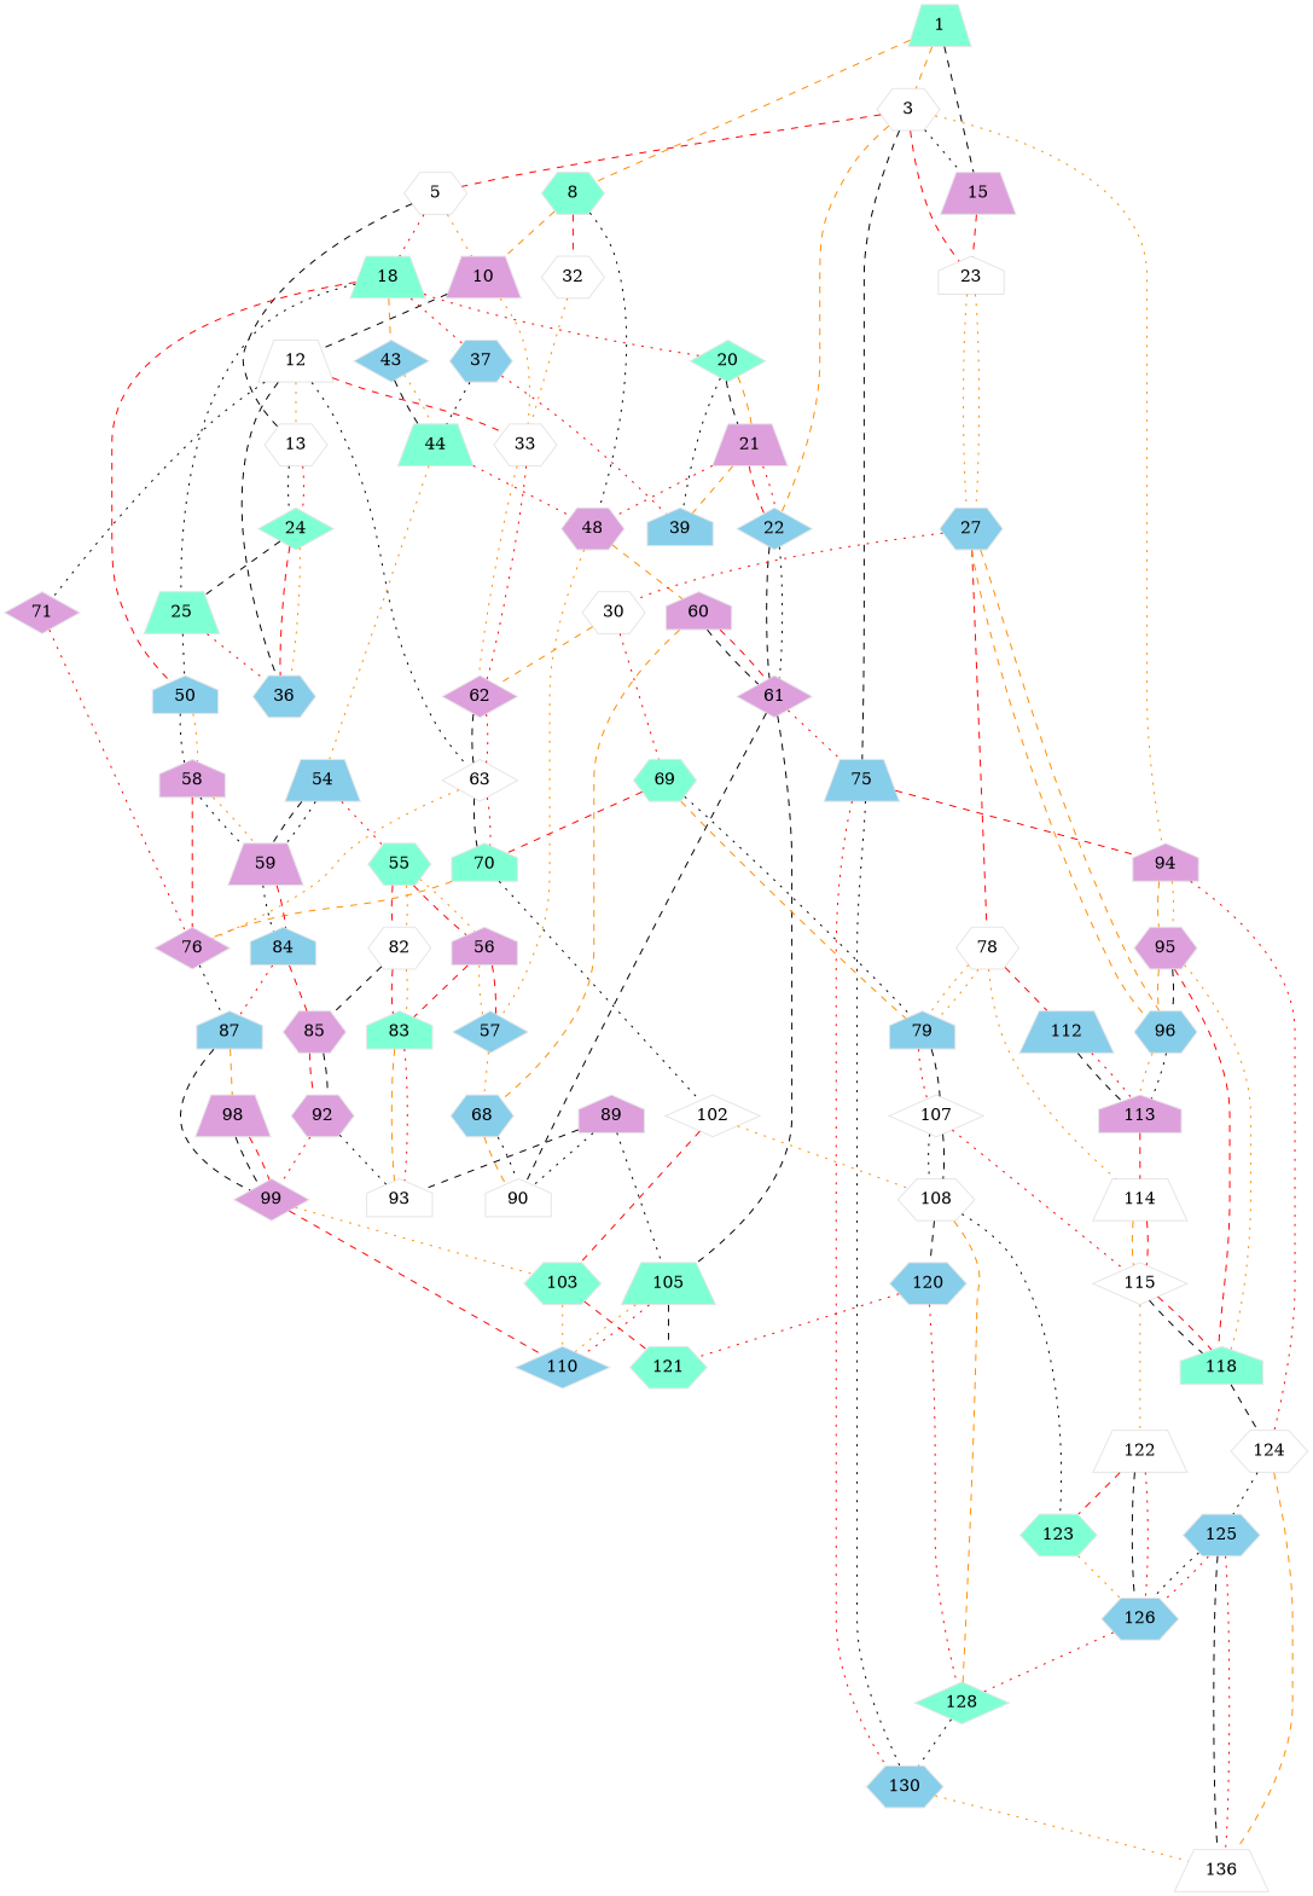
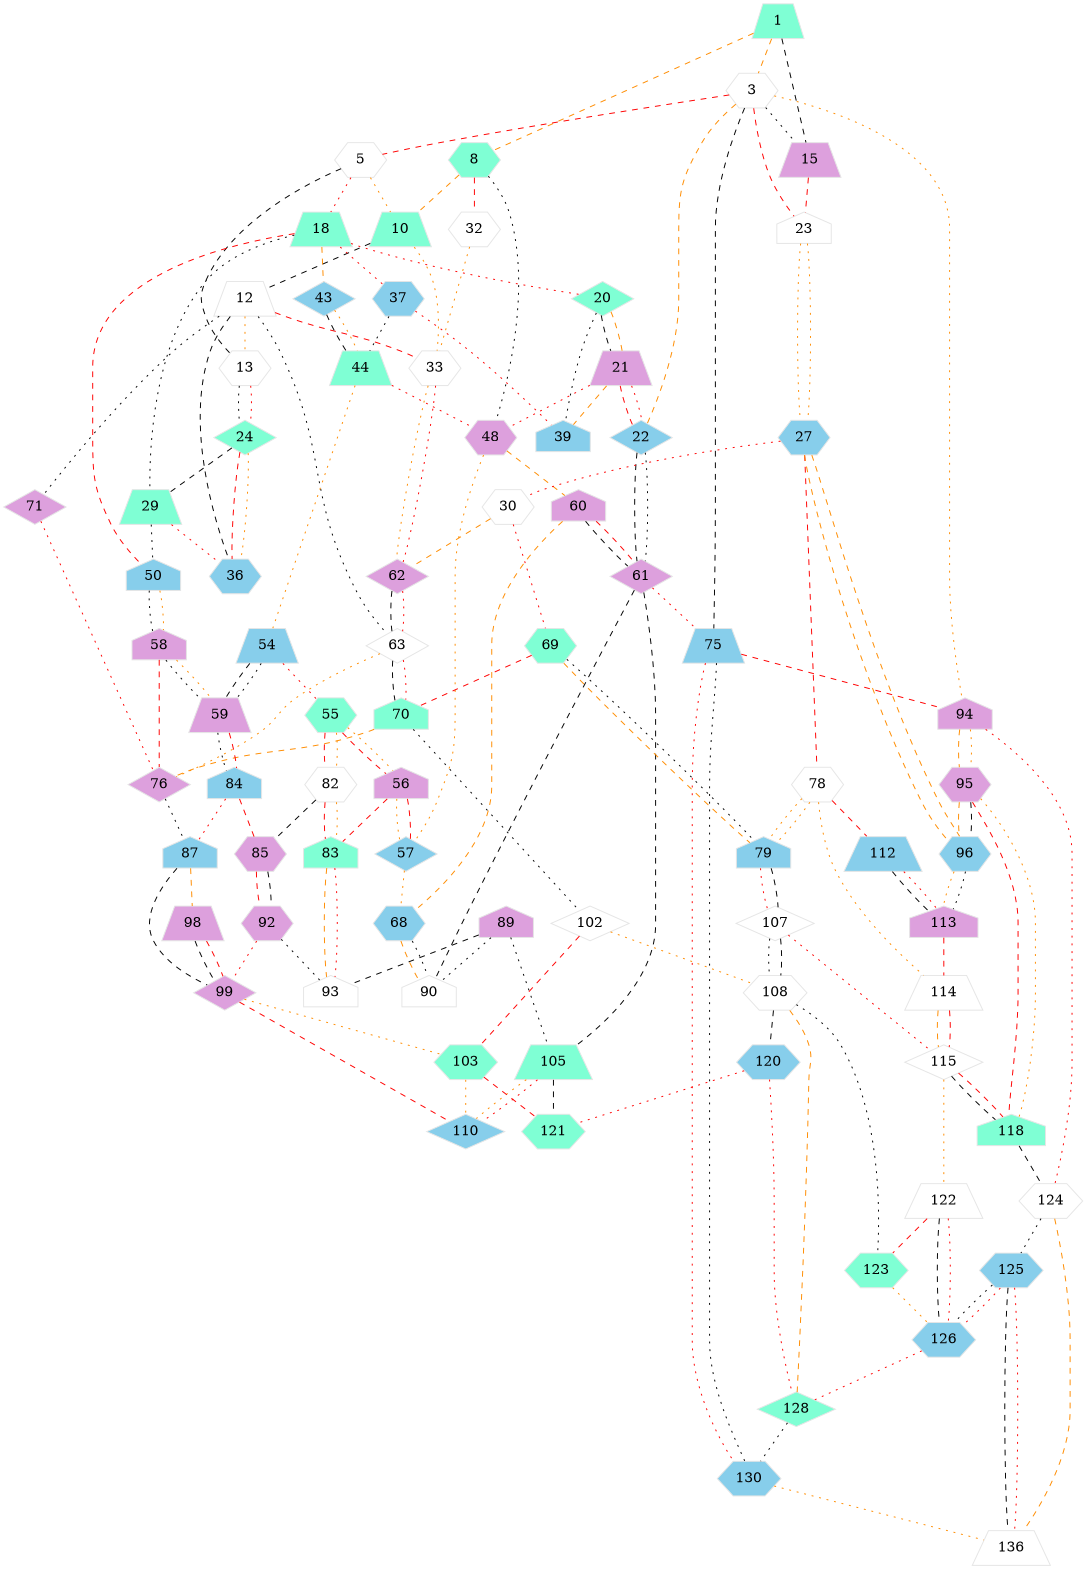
  graph {
    node [color=gray90 fillcolor=white shape=hexagon style=filled]
    edge [color=red style=dotted]
    1 [fillcolor=aquamarine shape=trapezium super="+2+7"]
    3 [super="+4+17"]
    8 [fillcolor=aquamarine super="+31+9"]
    15 [fillcolor=plum shape=trapezium super="+16"]
    5 [super="+6+14"]
    22 [fillcolor=skyblue shape=diamond]
    23 [shape=house]
    75 [fillcolor=skyblue shape=trapezium]
    94 [fillcolor=plum shape=house]
-   10 [fillcolor=plum shape=trapezium super="+11"]
+   10 [fillcolor=aquamarine shape=trapezium super="+11"]
    32
    48 [fillcolor=plum super="+51"]
    13
    18 [fillcolor=aquamarine shape=trapezium super="+26+19"]
    61 [fillcolor=plum shape=diamond super="+73"]
    27 [fillcolor=skyblue super="+28"]
    130 [fillcolor=skyblue]
    95 [fillcolor=plum]
    124 [super="+132"]
    12 [shape=trapezium super="+35"]
    33 [super="+34"]
    24 [fillcolor=aquamarine shape=diamond]
    20 [fillcolor=aquamarine shape=diamond]
-   25 [fillcolor=aquamarine shape=trapezium super="+49"]
+   25 [fillcolor=aquamarine shape=trapezium super="+49" label=29]
    37 [fillcolor=skyblue super="+38"]
    43 [fillcolor=skyblue shape=diamond]
    50 [fillcolor=skyblue shape=house]
    30 [super="+66"]
    62 [fillcolor=plum shape=diamond]
    69 [fillcolor=aquamarine]
    36 [fillcolor=skyblue]
    63 [shape=diamond super="+64"]
    71 [fillcolor=plum shape=diamond]
    76 [fillcolor=plum shape=diamond super="+77"]
    70 [fillcolor=aquamarine shape=house super="+91"]
    21 [fillcolor=plum shape=trapezium super="+45"]
    39 [fillcolor=skyblue shape=house]
    44 [fillcolor=aquamarine shape=trapezium super="+47"]
    58 [fillcolor=plum shape=house super="+72"]
    57 [fillcolor=skyblue shape=diamond super="+67"]
    60 [fillcolor=plum shape=house]
    90 [shape=house]
    105 [fillcolor=aquamarine shape=trapezium super="+106"]
    78 [super="+111"]
    96 [fillcolor=skyblue]
    79 [fillcolor=skyblue shape=house]
    112 [fillcolor=skyblue shape=trapezium]
    114 [shape=trapezium]
    113 [fillcolor=plum shape=house]
    54 [fillcolor=skyblue shape=trapezium]
    55 [fillcolor=aquamarine]
    59 [fillcolor=plum shape=trapezium]
    68 [fillcolor=skyblue]
    56 [fillcolor=plum shape=house super="+80"]
    82
    84 [fillcolor=skyblue shape=house]
    83 [fillcolor=aquamarine shape=house]
    85 [fillcolor=plum]
    93 [shape=house]
    89 [fillcolor=plum shape=house super="+97"]
    87 [fillcolor=skyblue shape=house super="+88+101"]
    110 [fillcolor=skyblue shape=diamond]
    121 [fillcolor=aquamarine]
    102 [shape=diamond]
    107 [shape=diamond]
    103 [fillcolor=aquamarine super="+117"]
    108 [super="+109"]
    n68 [label=136 shape=trapezium]
    98 [fillcolor=plum shape=trapezium]
    99 [fillcolor=plum shape=diamond super="+100+104"]
    115 [shape=diamond super="+116"]
    92 [fillcolor=plum]
    118 [fillcolor=aquamarine shape=house]
    125 [fillcolor=skyblue]
    120 [fillcolor=skyblue]
    123 [fillcolor=aquamarine]
    128 [fillcolor=aquamarine shape=diamond super="+129"]
    122 [shape=trapezium]
    126 [fillcolor=skyblue super="+127"]
    1 -- 3 [color=darkorange style=dashed]
    1 -- 8 [color=darkorange style=dashed]
    1 -- 15 [color=black style=dashed weight=2]
    3 -- 15 [color=black]
    3 -- 5 [style=dashed]
    3 -- 22 [color=darkorange style=dashed]
    3 -- 23 [style=dashed]
    3 -- 75 [color=black style=dashed]
    3 -- 94 [color=darkorange]
    8 -- 10 [color=darkorange style=dashed]
    8 -- 32 [style=dashed weight=2]
    8 -- 48 [color=black]
    15 -- 23 [style=dashed]
    5 -- 10 [color=darkorange]
    5 -- 13 [color=black style=dashed]
    5 -- 18
    22 -- 61 [color=black style=dashed]
    22 -- 61 [color=black]
    23 -- 27 [color=darkorange]
    23 -- 27 [color=darkorange]
    75 -- 94 [style=dashed]
    75 -- 130
    75 -- 130 [color=black]
    94 -- 95 [color=darkorange style=dashed]
    94 -- 95 [color=darkorange]
    94 -- 124
    10 -- 12 [color=black style=dashed]
    10 -- 33 [color=darkorange]
    32 -- 33 [color=darkorange]
    48 -- 57 [color=darkorange]
    48 -- 60 [color=darkorange style=dashed]
    13 -- 24 [color=black]
    13 -- 24
    18 -- 20
    18 -- 25 [color=black]
    18 -- 37 [weight=2]
    18 -- 43 [color=darkorange style=dashed]
    18 -- 50 [style=dashed]
    61 -- 75
    61 -- 90 [color=black style=dashed]
    61 -- 105 [color=black style=dashed]
    27 -- 30
    27 -- 78 [style=dashed]
    27 -- 96 [color=darkorange style=dashed]
    27 -- 96 [color=darkorange style=dashed]
    130 -- n68 [color=darkorange]
    95 -- 96 [color=darkorange style=dashed]
    95 -- 96 [color=black style=dashed]
    95 -- 118 [style=dashed]
    95 -- 118 [color=darkorange]
    124 -- n68 [color=darkorange style=dashed]
    124 -- 125 [color=black]
    12 -- 13 [color=darkorange]
    12 -- 33 [style=dashed]
    12 -- 36 [color=black style=dashed]
    12 -- 63 [color=black]
    12 -- 71 [color=black]
    33 -- 62 [color=darkorange]
    33 -- 62
    24 -- 25 [color=black style=dashed]
    24 -- 36 [style=dashed]
    24 -- 36 [color=darkorange]
    20 -- 21 [color=black style=dashed]
    20 -- 21 [color=darkorange style=dashed]
    20 -- 39 [color=black]
    25 -- 50 [color=black]
    25 -- 36
    37 -- 39
    37 -- 44 [color=black]
    43 -- 44 [color=black style=dashed weight=2]
    43 -- 44 [color=darkorange]
    50 -- 58 [color=black]
    50 -- 58 [color=darkorange]
    30 -- 62 [color=darkorange style=dashed]
    30 -- 69
    62 -- 63 [color=black style=dashed]
    62 -- 63
    69 -- 70 [style=dashed]
    69 -- 79 [color=darkorange style=dashed]
    69 -- 79 [color=black]
    63 -- 76 [color=darkorange]
    63 -- 70 [color=black style=dashed]
    63 -- 70
    71 -- 76
    76 -- 87 [color=black]
    70 -- 76 [color=darkorange style=dashed]
    70 -- 102 [color=black]
    21 -- 22 [style=dashed]
    21 -- 22
    21 -- 48 [weight=2]
    21 -- 39 [color=darkorange style=dashed]
    44 -- 48
    44 -- 54 [color=darkorange]
    58 -- 76 [style=dashed]
    58 -- 59 [color=black]
    58 -- 59 [color=darkorange]
    57 -- 68 [color=darkorange]
    60 -- 61 [color=black style=dashed]
    60 -- 61 [style=dashed]
    60 -- 68 [color=darkorange style=dashed]
    105 -- 110 [color=darkorange]
    105 -- 110
    105 -- 121 [color=black style=dashed]
    78 -- 79 [color=darkorange]
    78 -- 79 [color=darkorange]
    78 -- 112 [style=dashed]
    78 -- 114 [color=darkorange]
    96 -- 113 [color=darkorange]
    96 -- 113 [color=black]
    79 -- 107
    79 -- 107 [color=black style=dashed]
    112 -- 113 [color=black style=dashed]
    112 -- 113
    114 -- 115 [color=darkorange style=dashed]
    114 -- 115 [style=dashed]
    113 -- 114 [style=dashed]
    54 -- 55
    54 -- 59 [color=black style=dashed]
    54 -- 59 [color=black]
    55 -- 56 [style=dashed]
    55 -- 56 [color=darkorange]
    55 -- 82 [style=dashed]
    55 -- 82 [color=darkorange]
    59 -- 84 [color=black]
    59 -- 84 [style=dashed]
    68 -- 90 [color=darkorange style=dashed]
    68 -- 90 [color=black]
    56 -- 57 [color=darkorange weight=2]
    56 -- 57 [style=dashed]
    56 -- 83 [style=dashed]
    82 -- 83 [style=dashed]
    82 -- 83 [color=darkorange]
    82 -- 85 [color=black style=dashed]
    84 -- 85 [style=dashed]
    84 -- 87
    83 -- 93 [color=darkorange style=dashed]
    83 -- 93
    85 -- 92 [style=dashed]
    85 -- 92 [color=black style=dashed]
    89 -- 90 [color=black]
    89 -- 105 [color=black]
    89 -- 93 [color=black style=dashed]
    87 -- 98 [color=darkorange style=dashed weight=2]
    87 -- 99 [color=black style=dashed]
    102 -- 103 [style=dashed]
    102 -- 108 [color=darkorange]
    107 -- 108 [color=black]
    107 -- 108 [color=black style=dashed]
    107 -- 115
    103 -- 110 [color=darkorange]
    103 -- 121 [style=dashed]
    108 -- 120 [color=black style=dashed]
    108 -- 123 [color=black]
    108 -- 128 [color=darkorange style=dashed]
    98 -- 99 [color=black style=dashed]
    98 -- 99 [style=dashed]
    99 -- 110 [style=dashed]
    99 -- 103 [color=darkorange]
    115 -- 118 [color=black style=dashed]
    115 -- 118 [style=dashed]
    115 -- 122 [color=darkorange]
    92 -- 93 [color=black]
    92 -- 99
    118 -- 124 [color=black style=dashed]
    125 -- n68 [color=black style=dashed]
    125 -- n68
    125 -- 126 [color=black]
    125 -- 126
    120 -- 121
    120 -- 128
    123 -- 126 [color=darkorange]
    128 -- 130 [color=black]
    122 -- 123 [style=dashed]
    122 -- 126 [color=black style=dashed]
    122 -- 126
    126 -- 128
  }
